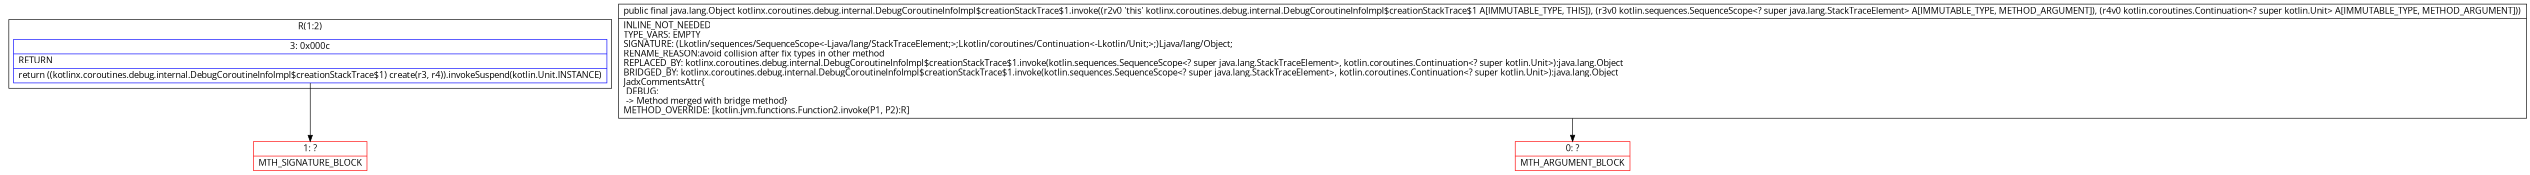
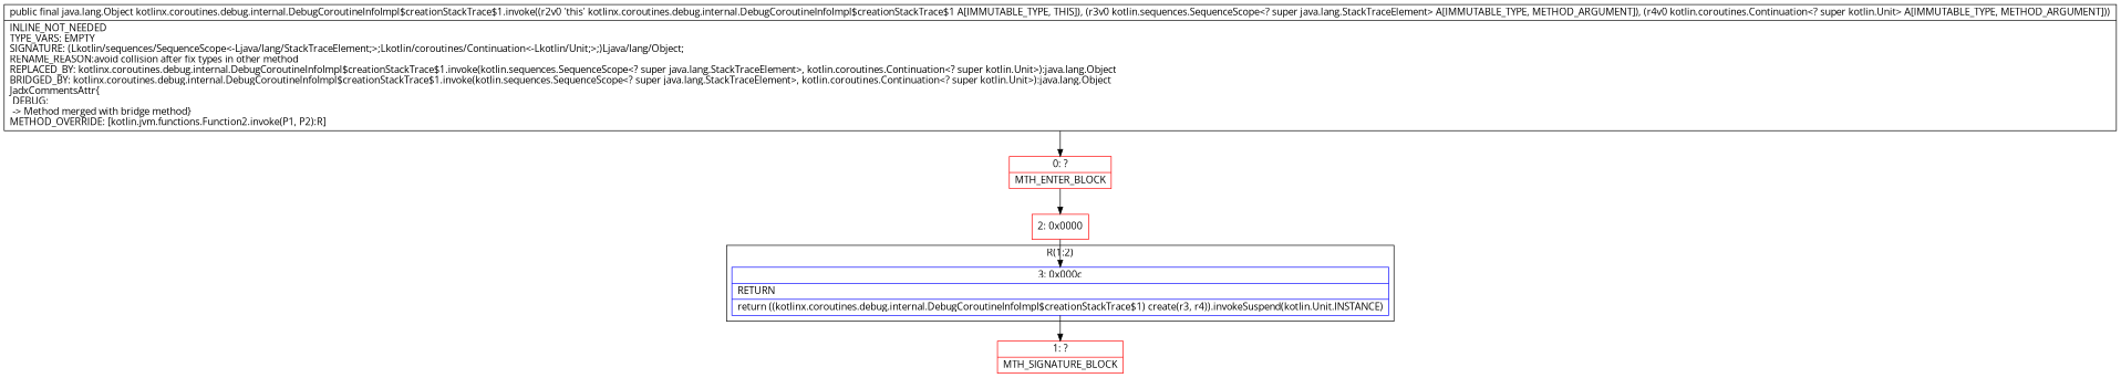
  digraph {
    fontname="Open Sans"
    node [color=red fontname="Open Sans" shape=record]
    edge [fontname="Open Sans"]
    n1 [color=blue label="{3\:\ 0x000c|RETURN\l|return ((kotlinx.coroutines.debug.internal.DebugCoroutineInfoImpl$creationStackTrace$1) create(r3, r4)).invokeSuspend(kotlin.Unit.INSTANCE)\l}"]
    n2 [label="{1\:\ ?|MTH_SIGNATURE_BLOCK\l}"]
-   n3 [label="{0\:\ ?|MTH_ARGUMENT_BLOCK\l}"]
+   n3 [label="{0\:\ ?|MTH_ENTER_BLOCK\l}"]
+   n4 [label="{2\:\ 0x0000}"]
    n5 [label="{public final java.lang.Object kotlinx.coroutines.debug.internal.DebugCoroutineInfoImpl$creationStackTrace$1.invoke((r2v0 'this' kotlinx.coroutines.debug.internal.DebugCoroutineInfoImpl$creationStackTrace$1 A[IMMUTABLE_TYPE, THIS]), (r3v0 kotlin.sequences.SequenceScope\<? super java.lang.StackTraceElement\> A[IMMUTABLE_TYPE, METHOD_ARGUMENT]), (r4v0 kotlin.coroutines.Continuation\<? super kotlin.Unit\> A[IMMUTABLE_TYPE, METHOD_ARGUMENT]))  | INLINE_NOT_NEEDED\lTYPE_VARS: EMPTY\lSIGNATURE: (Lkotlin\/sequences\/SequenceScope\<\-Ljava\/lang\/StackTraceElement;\>;Lkotlin\/coroutines\/Continuation\<\-Lkotlin\/Unit;\>;)Ljava\/lang\/Object;\lRENAME_REASON:avoid collision after fix types in other method\lREPLACED_BY: kotlinx.coroutines.debug.internal.DebugCoroutineInfoImpl$creationStackTrace$1.invoke(kotlin.sequences.SequenceScope\<? super java.lang.StackTraceElement\>, kotlin.coroutines.Continuation\<? super kotlin.Unit\>):java.lang.Object\lBRIDGED_BY: kotlinx.coroutines.debug.internal.DebugCoroutineInfoImpl$creationStackTrace$1.invoke(kotlin.sequences.SequenceScope\<? super java.lang.StackTraceElement\>, kotlin.coroutines.Continuation\<? super kotlin.Unit\>):java.lang.Object\lJadxCommentsAttr\{\l DEBUG: \l \-\> Method merged with bridge method\}\lMETHOD_OVERRIDE: [kotlin.jvm.functions.Function2.invoke(P1, P2):R]\l}" color=""]
    subgraph cluster_1 {
      label="R(1:2)"
      n1
    }
    n1 -> n2
+   n3 -> n4
+   n4 -> n1
    n5 -> n3
  }
